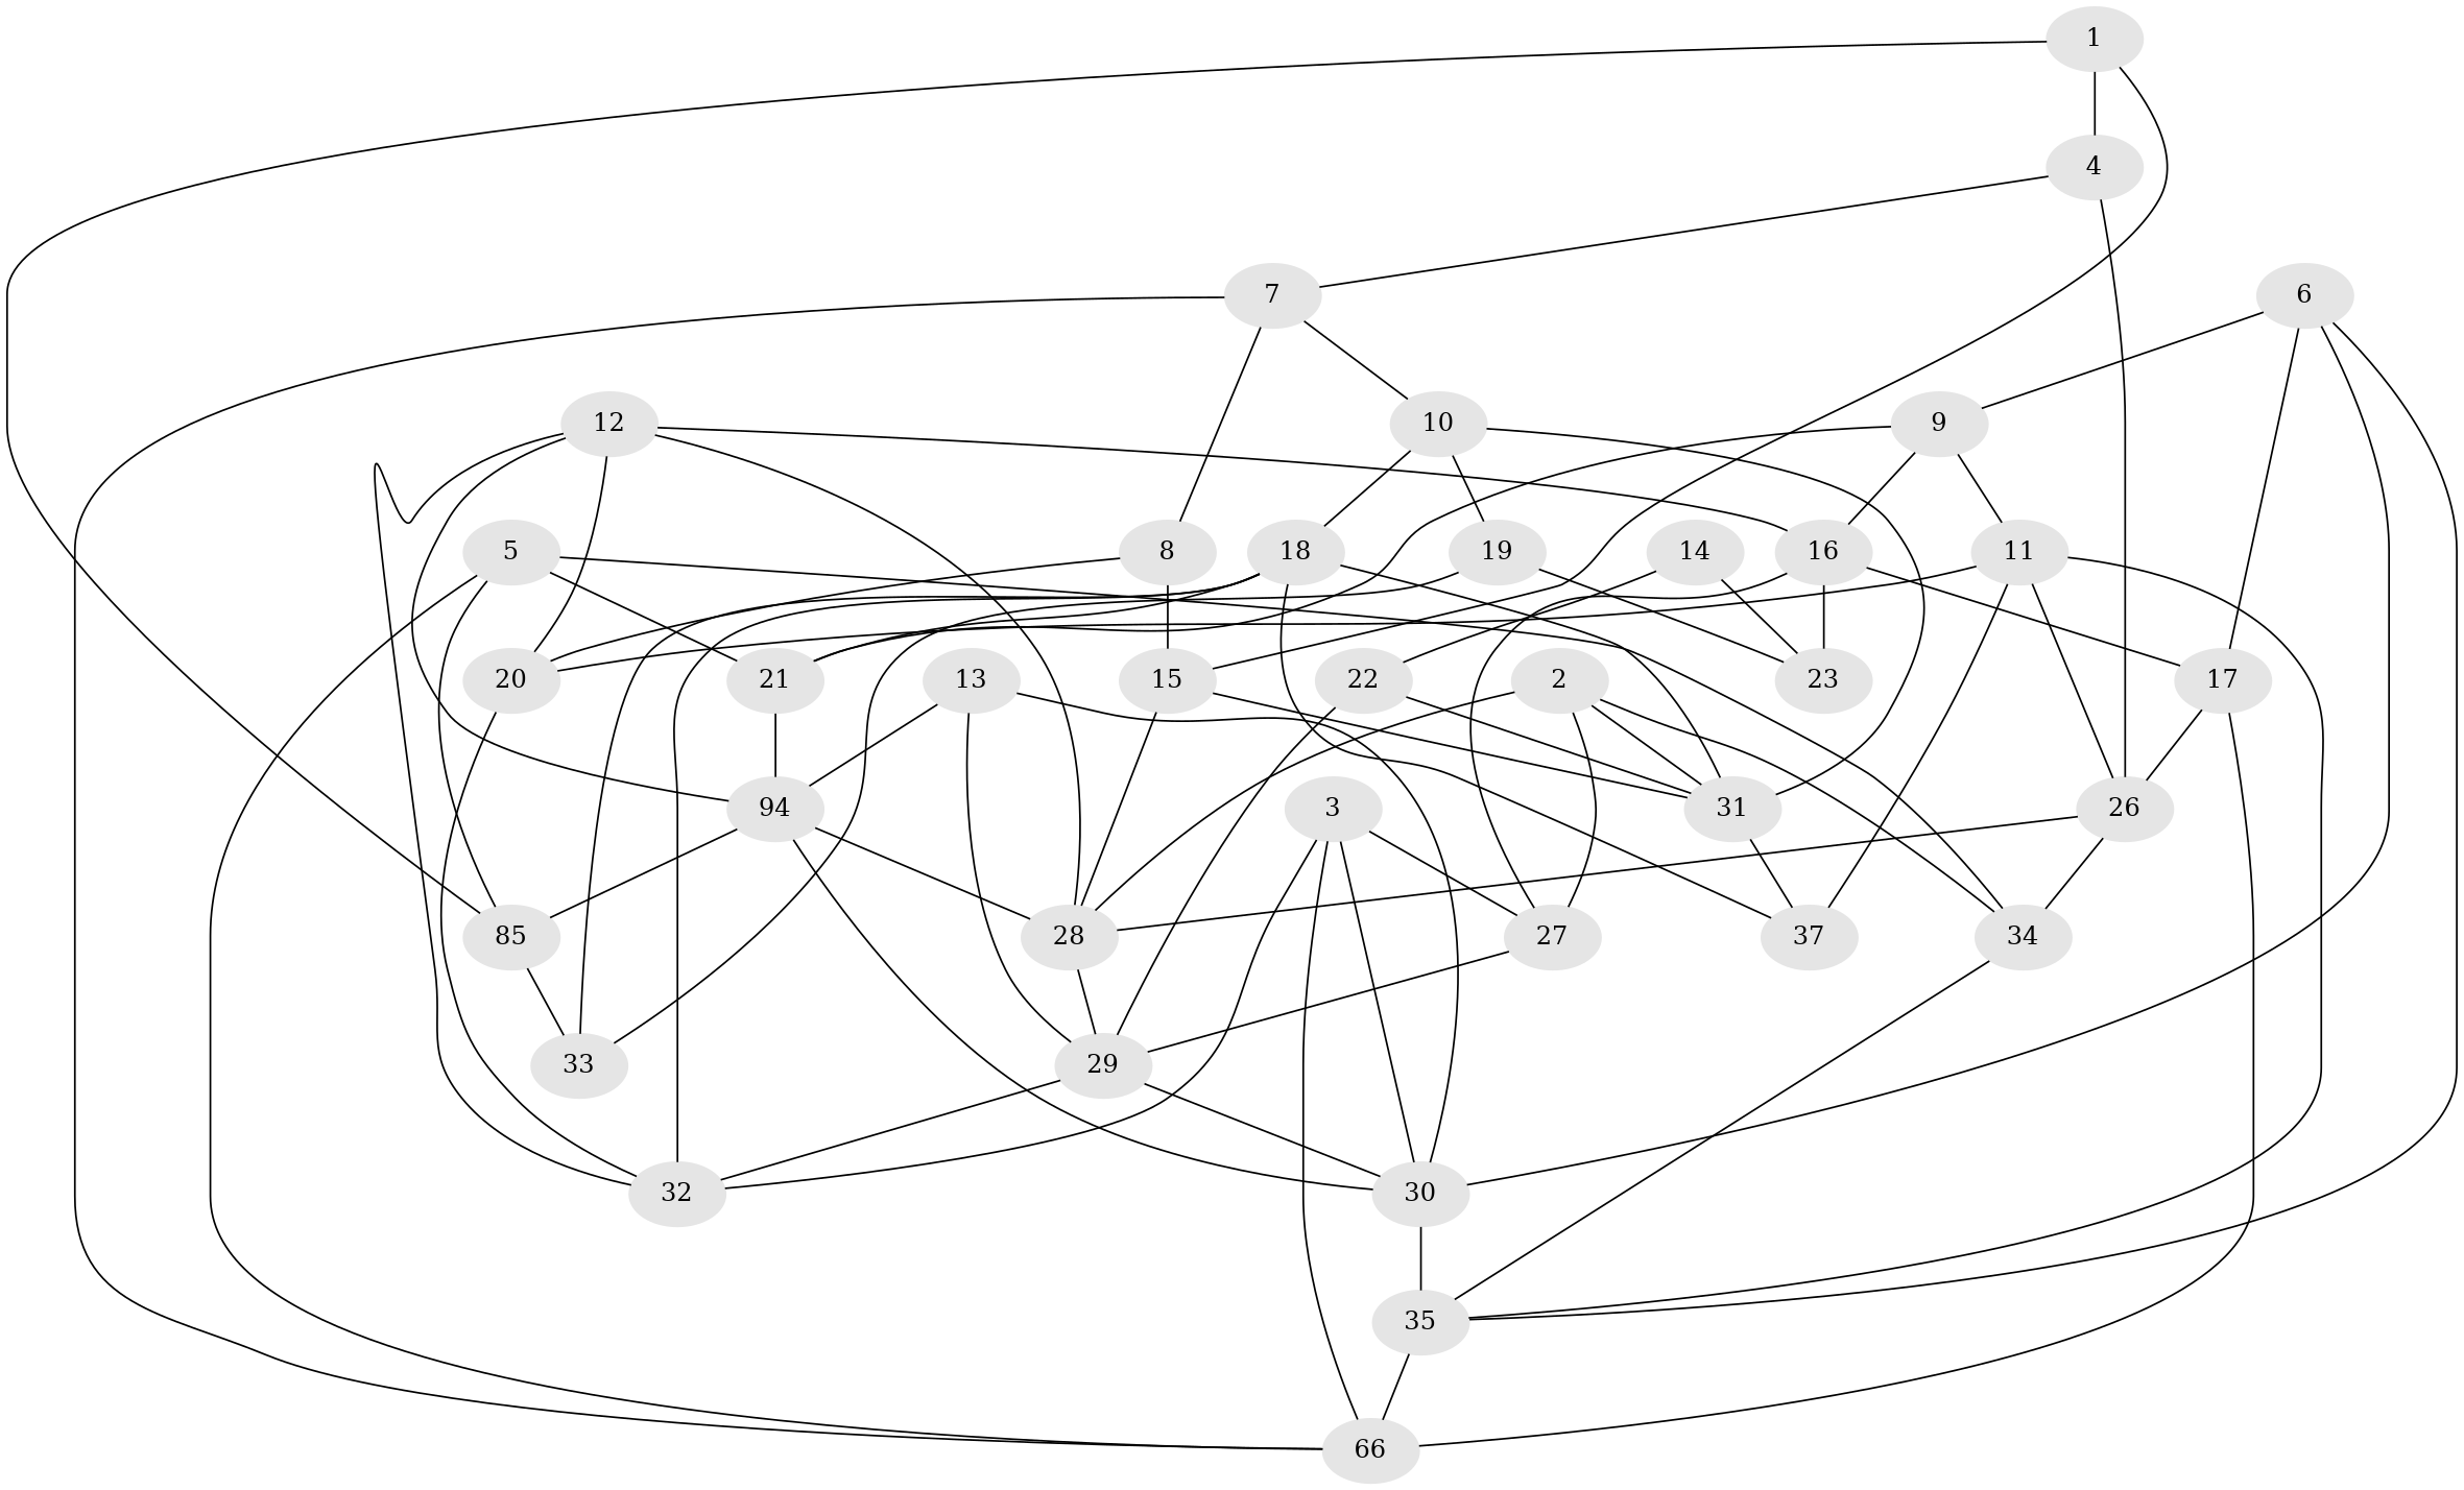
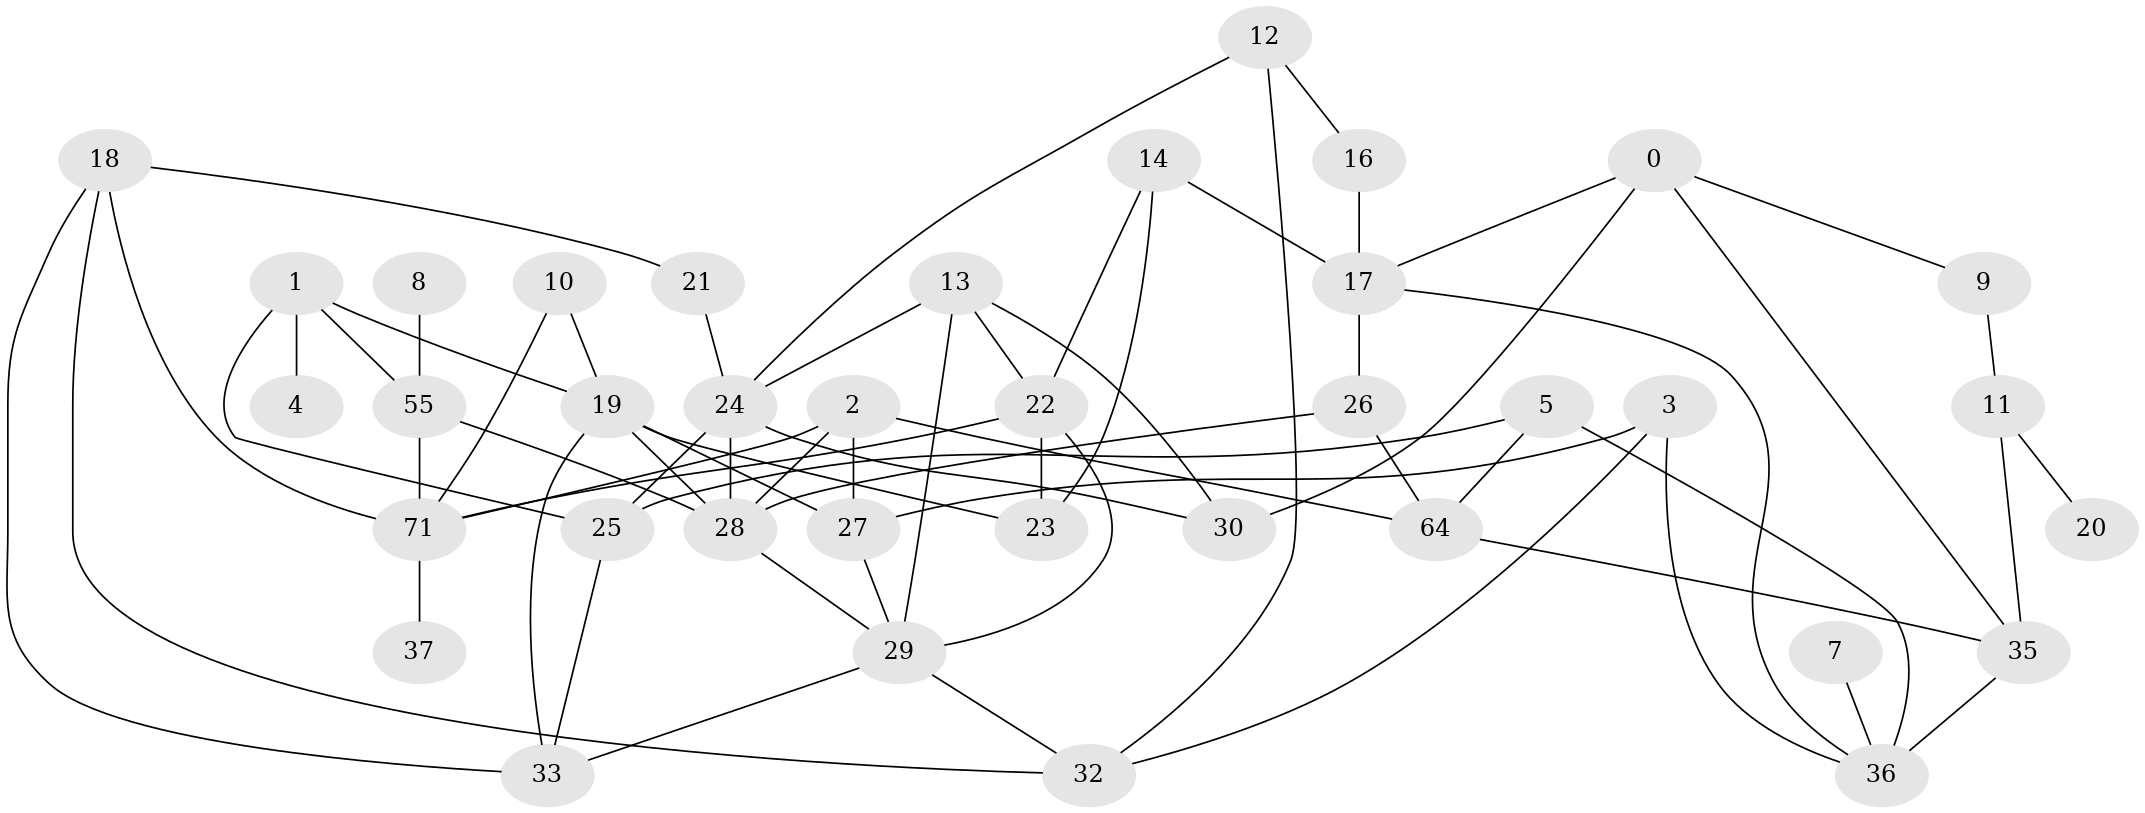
  graph {
    node [color=gray90 style=filled]
    edge [weight=1.0]
    1
    4
-   15
+   15 [label=55]
    19
-   25 [label=85]
+   25
    7
    26
    28
-   31
+   31 [label=71]
    27
    23
    33
    2
-   34
+   34 [label=64]
    29
    37
    35
    3
    30
    32
-   36 [label=66]
+   36
    8
    10
    5
    21
-   24 [label=94]
-   6
+   24
+   6 [label=0]
    9
    17
    11
    16
    20
    18
    12
    13
    22
    14
    1 -- 4
    1 -- 15
+   1 -- 19
    1 -- 25
-   4 -- 7
-   4 -- 26 [weight=2.0]
    15 -- 28
    15 -- 31
-   16 -- 27
+   19 -- 27
    19 -- 23 [weight=2.0]
    19 -- 33
    25 -- 33
    7 -- 36
-   7 -- 8
-   7 -- 10
    26 -- 28
    26 -- 34
    28 -- 29
    31 -- 37
    27 -- 29
    2 -- 28
    2 -- 31
    2 -- 27
    2 -- 34
    34 -- 35
-   29 -- 30
+   29 -- 33
    29 -- 32
    35 -- 36 [weight=2.0]
    3 -- 27
-   3 -- 30
    3 -- 32
    3 -- 36
-   30 -- 35 [weight=2.0]
    8 -- 15
-   8 -- 20 [weight=2.0]
    10 -- 19
    10 -- 31
-   10 -- 18
    5 -- 25
    5 -- 34
    5 -- 36
-   5 -- 21
    21 -- 24
    24 -- 25
    24 -- 28
    24 -- 30
    6 -- 35
    6 -- 30
    6 -- 9
    6 -- 17
-   9 -- 21
    9 -- 11
-   9 -- 16
    17 -- 26
    17 -- 36
-   11 -- 26
-   11 -- 37 [weight=2.0]
    11 -- 35
    11 -- 20
-   16 -- 23
+   22 -- 23
    16 -- 17
-   20 -- 32
    18 -- 31
    18 -- 33
-   18 -- 37
    18 -- 32
    18 -- 21
-   12 -- 28
+   19 -- 28
    12 -- 32
    12 -- 24
    12 -- 16
-   12 -- 20 [weight=2.0]
    13 -- 29
    13 -- 30
    13 -- 24
+   13 -- 22
    22 -- 31
    22 -- 29
    14 -- 23
+   14 -- 17 [weight=2.0]
    14 -- 22
  }
